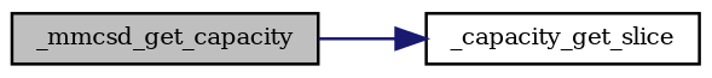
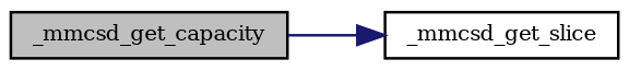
  digraph {
    rankdir=LR
    fontname="DejaVu Serif"
    node [color=black fontname="DejaVu Serif" fontsize=8 shape=record]
    n1 [fillcolor=grey75 fontcolor=black height=0.2 label=_mmcsd_get_capacity style=filled width=0.4]
-   n2 [height=0.2 label=_capacity_get_slice width=0.4]
+   n2 [height=0.2 label=_mmcsd_get_slice width=0.4]
    n1 -> n2 [color=midnightblue fontname="DejaVu Serif" fontsize=8 labelfontname=Helvetica labelfontsize=8 style=solid]
  }
